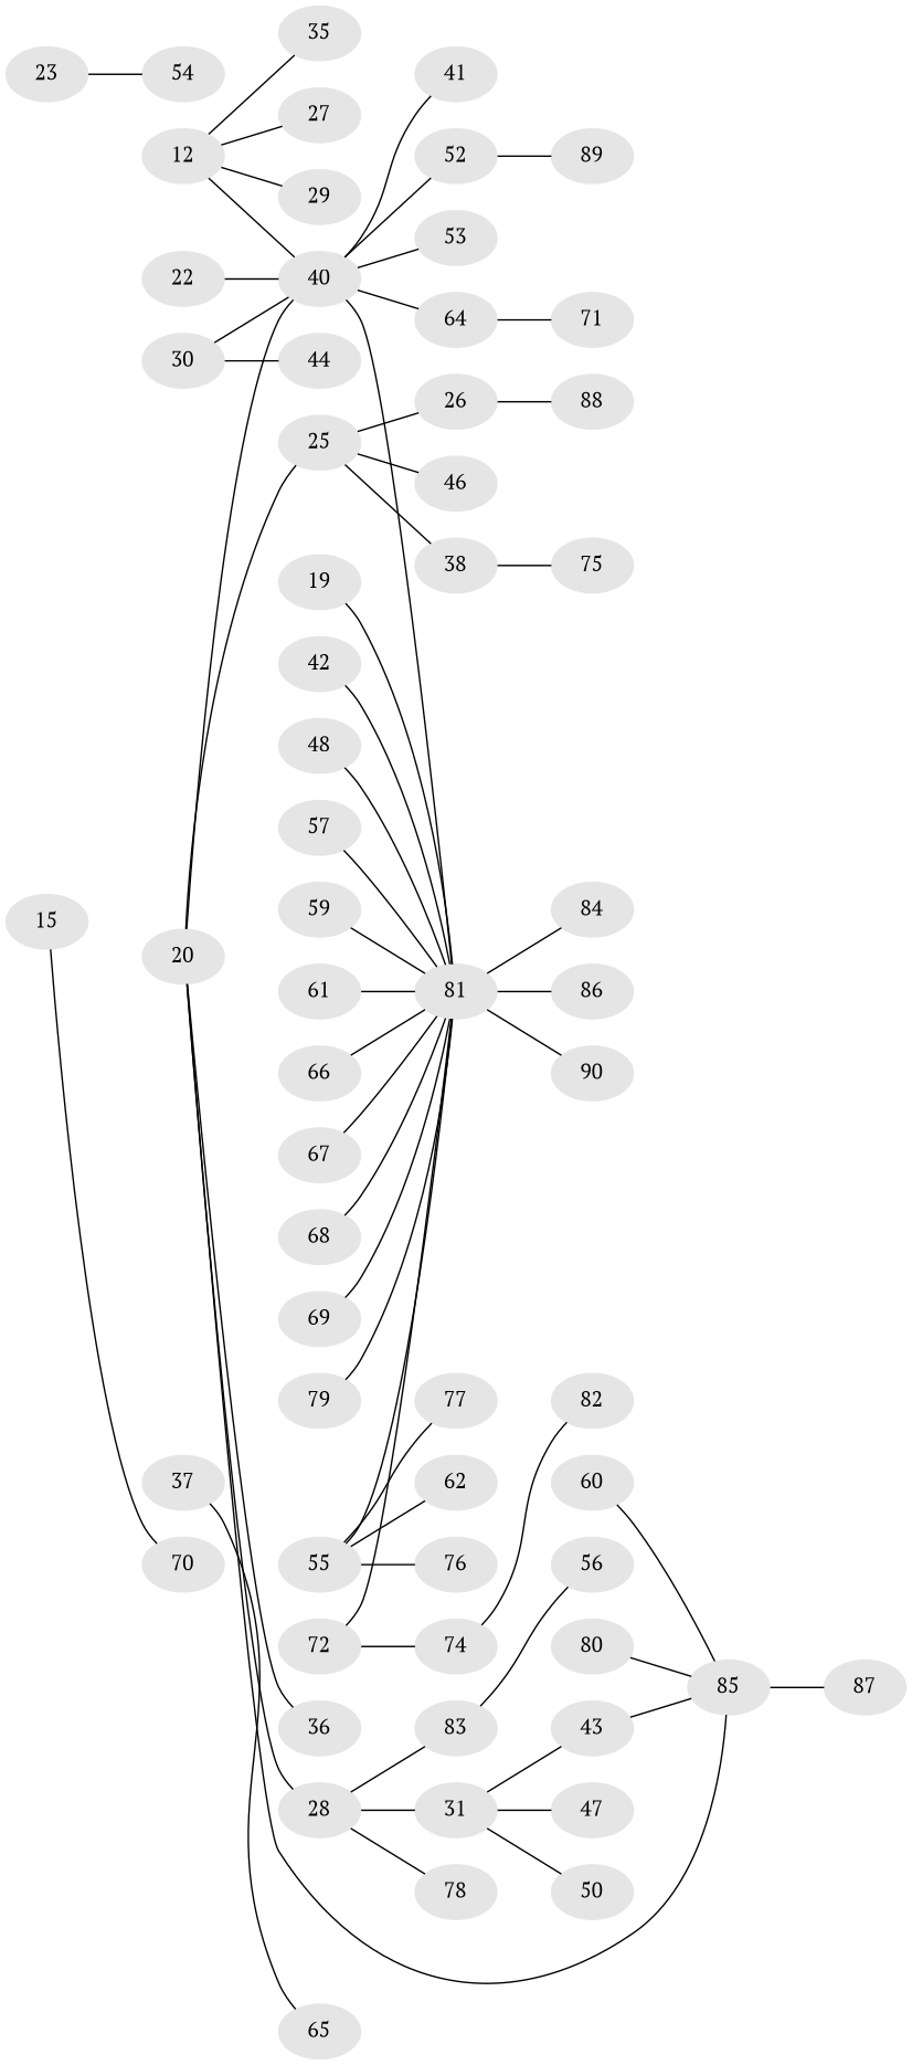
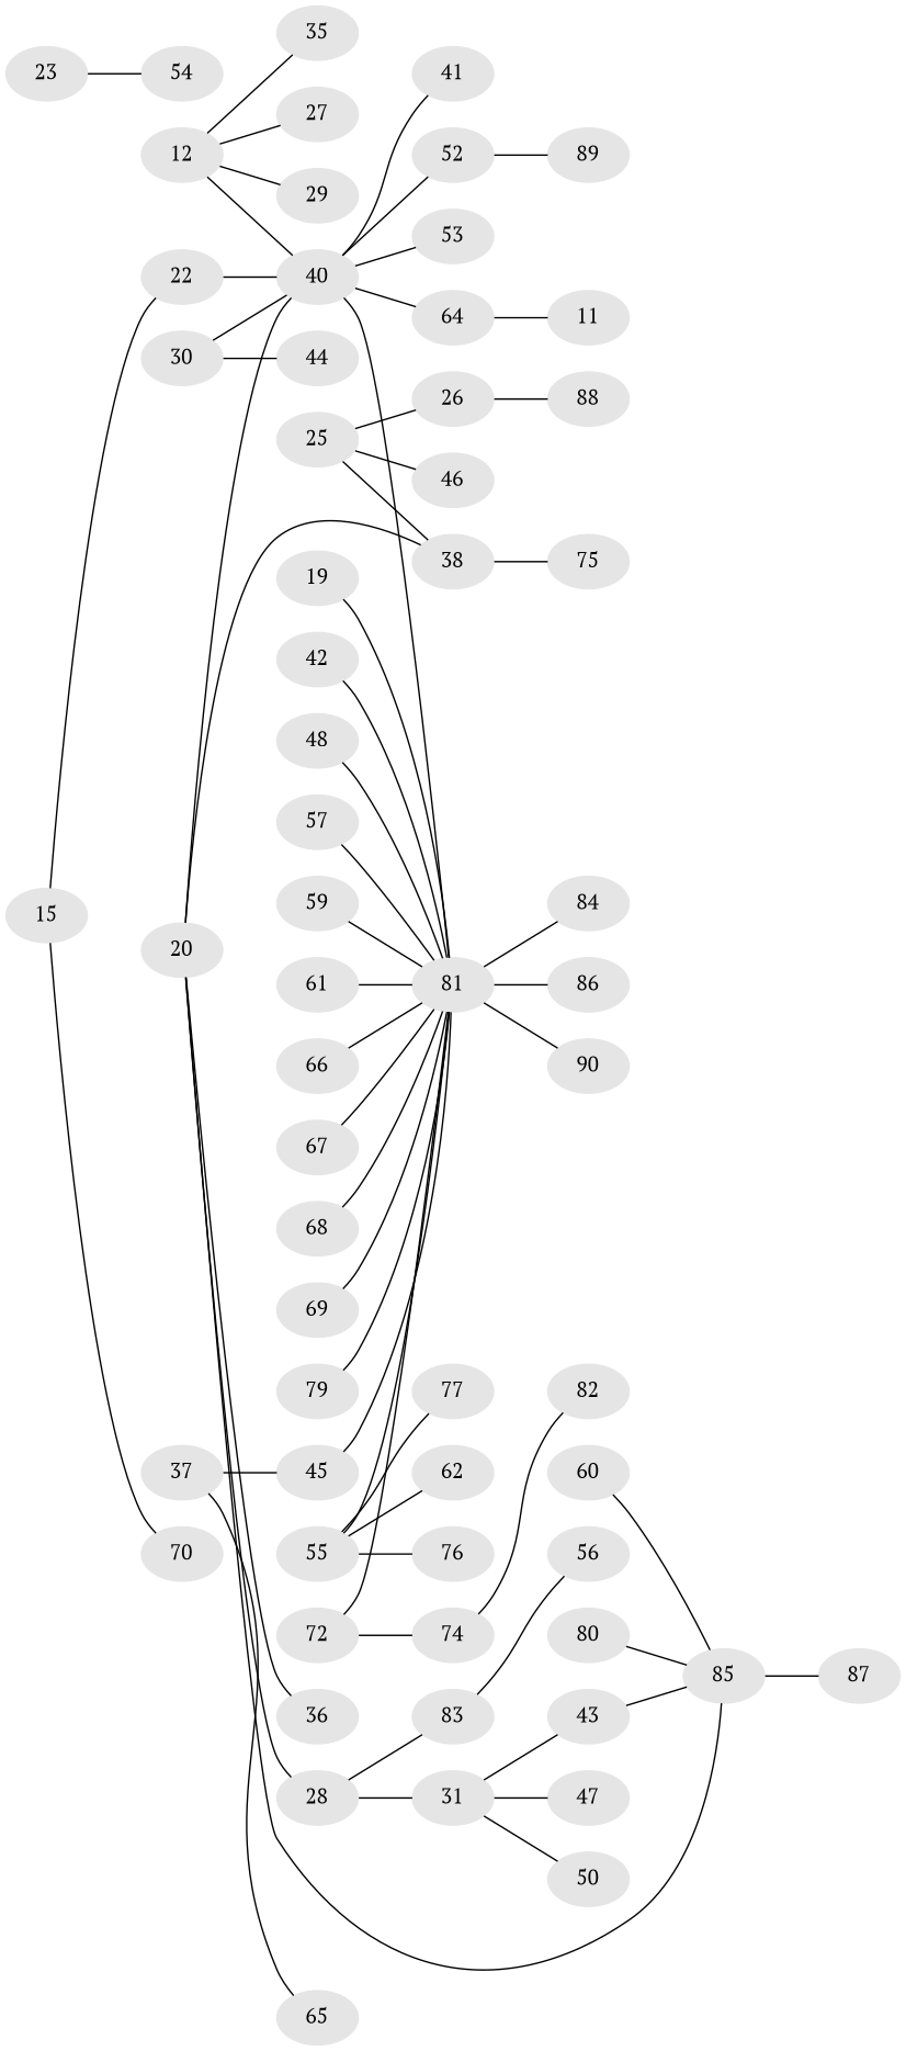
  graph {
    fontname="PT Serif"
    rankdir=LR
    node [color=gray90 fontname="PT Serif" style=filled]
    edge [fontname="PT Serif"]
    12
    27
    29
    35
    40 [super="+5+33"]
    81 [super="+32+21+51+73"]
    41
    52
    53
    64
    22 [super="+10"]
    15
    70
    19 [super="+6"]
    84
    86
    90
    20
    25
    28
    36
    85 [super="+58"]
    26
    38
    46
    31
-   78
    83
    87
    23
    54
    88
    75
    43
    47
    50
    56
    30
    44
+   45 [super="+24"]
    37
    65
    89
-   71
+   71 [label=11]
    42
    48
    55
    62
    76
    77
    57
    59
    60
    61
    66
    67
    68
    69
    72
    74
    82
    79
    80
    12 -- 27
    12 -- 29
    12 -- 35
    12 -- 40
    40 -- 81 [weight=2]
    40 -- 41
    40 -- 52
    40 -- 53
    40 -- 64
    81 -- 84
    81 -- 86
    81 -- 90
    52 -- 89
    64 -- 71
    22 -- 40
+   15 -- 22
    15 -- 70
    19 -- 81 [weight=2]
    20 -- 40
-   20 -- 25
+   20 -- 38
    20 -- 28
    20 -- 36
    20 -- 85
    25 -- 26
    25 -- 38
    25 -- 46
    28 -- 31
-   28 -- 78
    28 -- 83
    85 -- 87
    26 -- 88
    38 -- 75
    31 -- 43
    31 -- 47
    31 -- 50
    83 -- 56
    23 -- 54
    43 -- 85
    30 -- 40
    30 -- 44
+   45 -- 81
+   37 -- 45
    37 -- 65
    42 -- 81
    48 -- 81
    55 -- 81
    55 -- 62
    55 -- 76
    55 -- 77
    57 -- 81
    59 -- 81
    60 -- 85
    61 -- 81
    66 -- 81
    67 -- 81
    68 -- 81
    69 -- 81
    72 -- 81
    72 -- 74
    74 -- 82
    79 -- 81
    80 -- 85
  }
